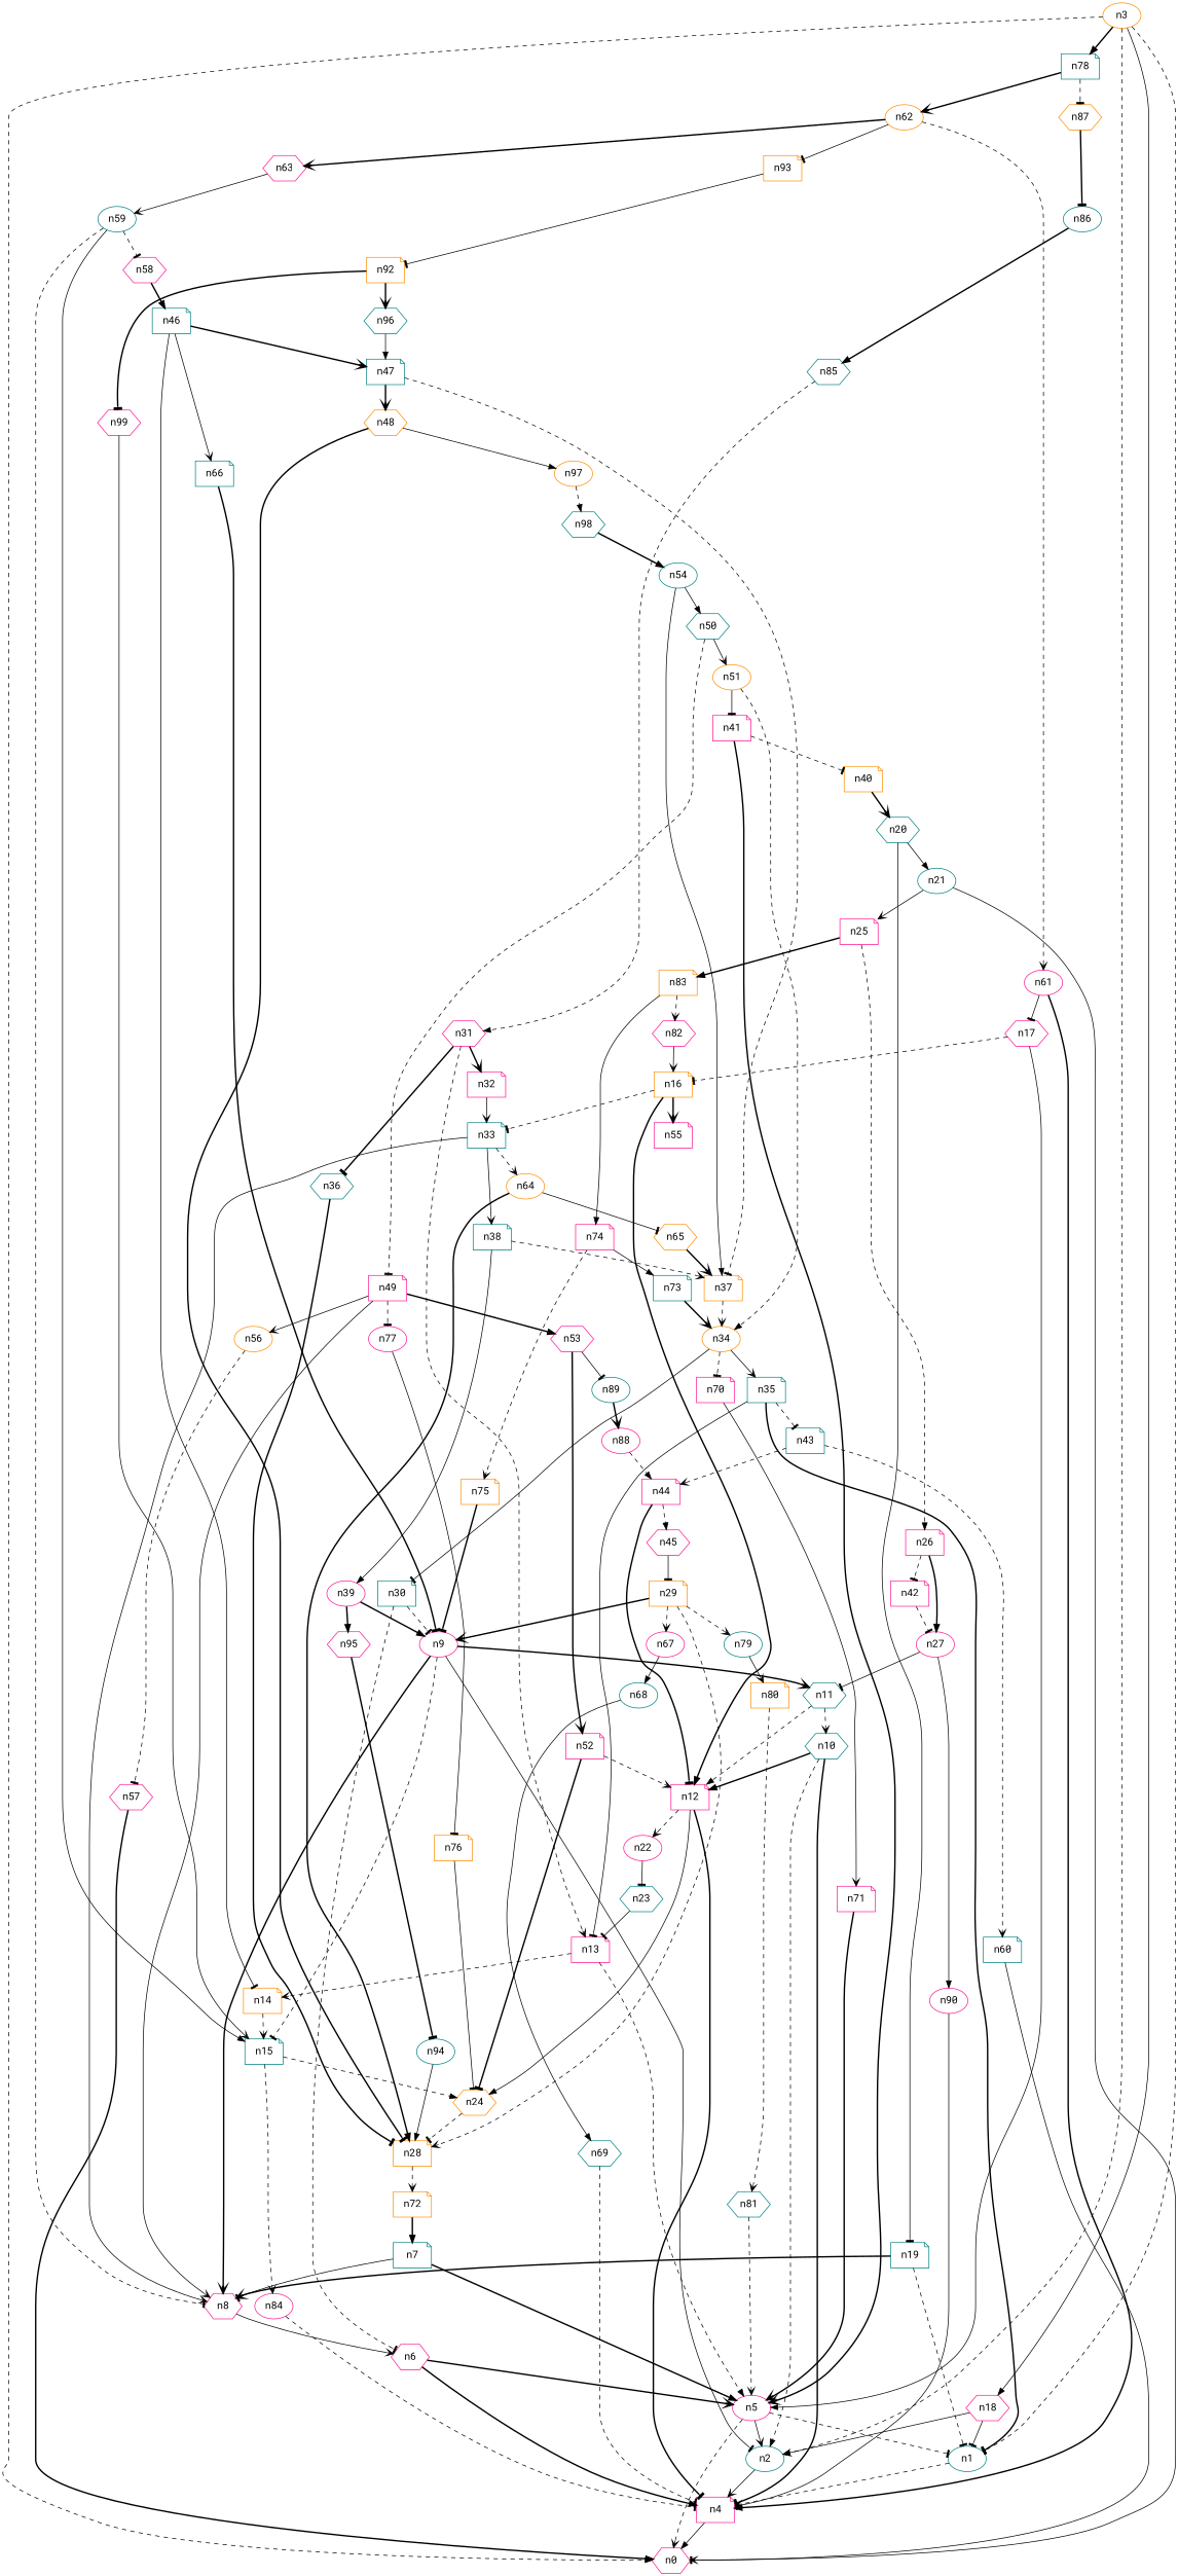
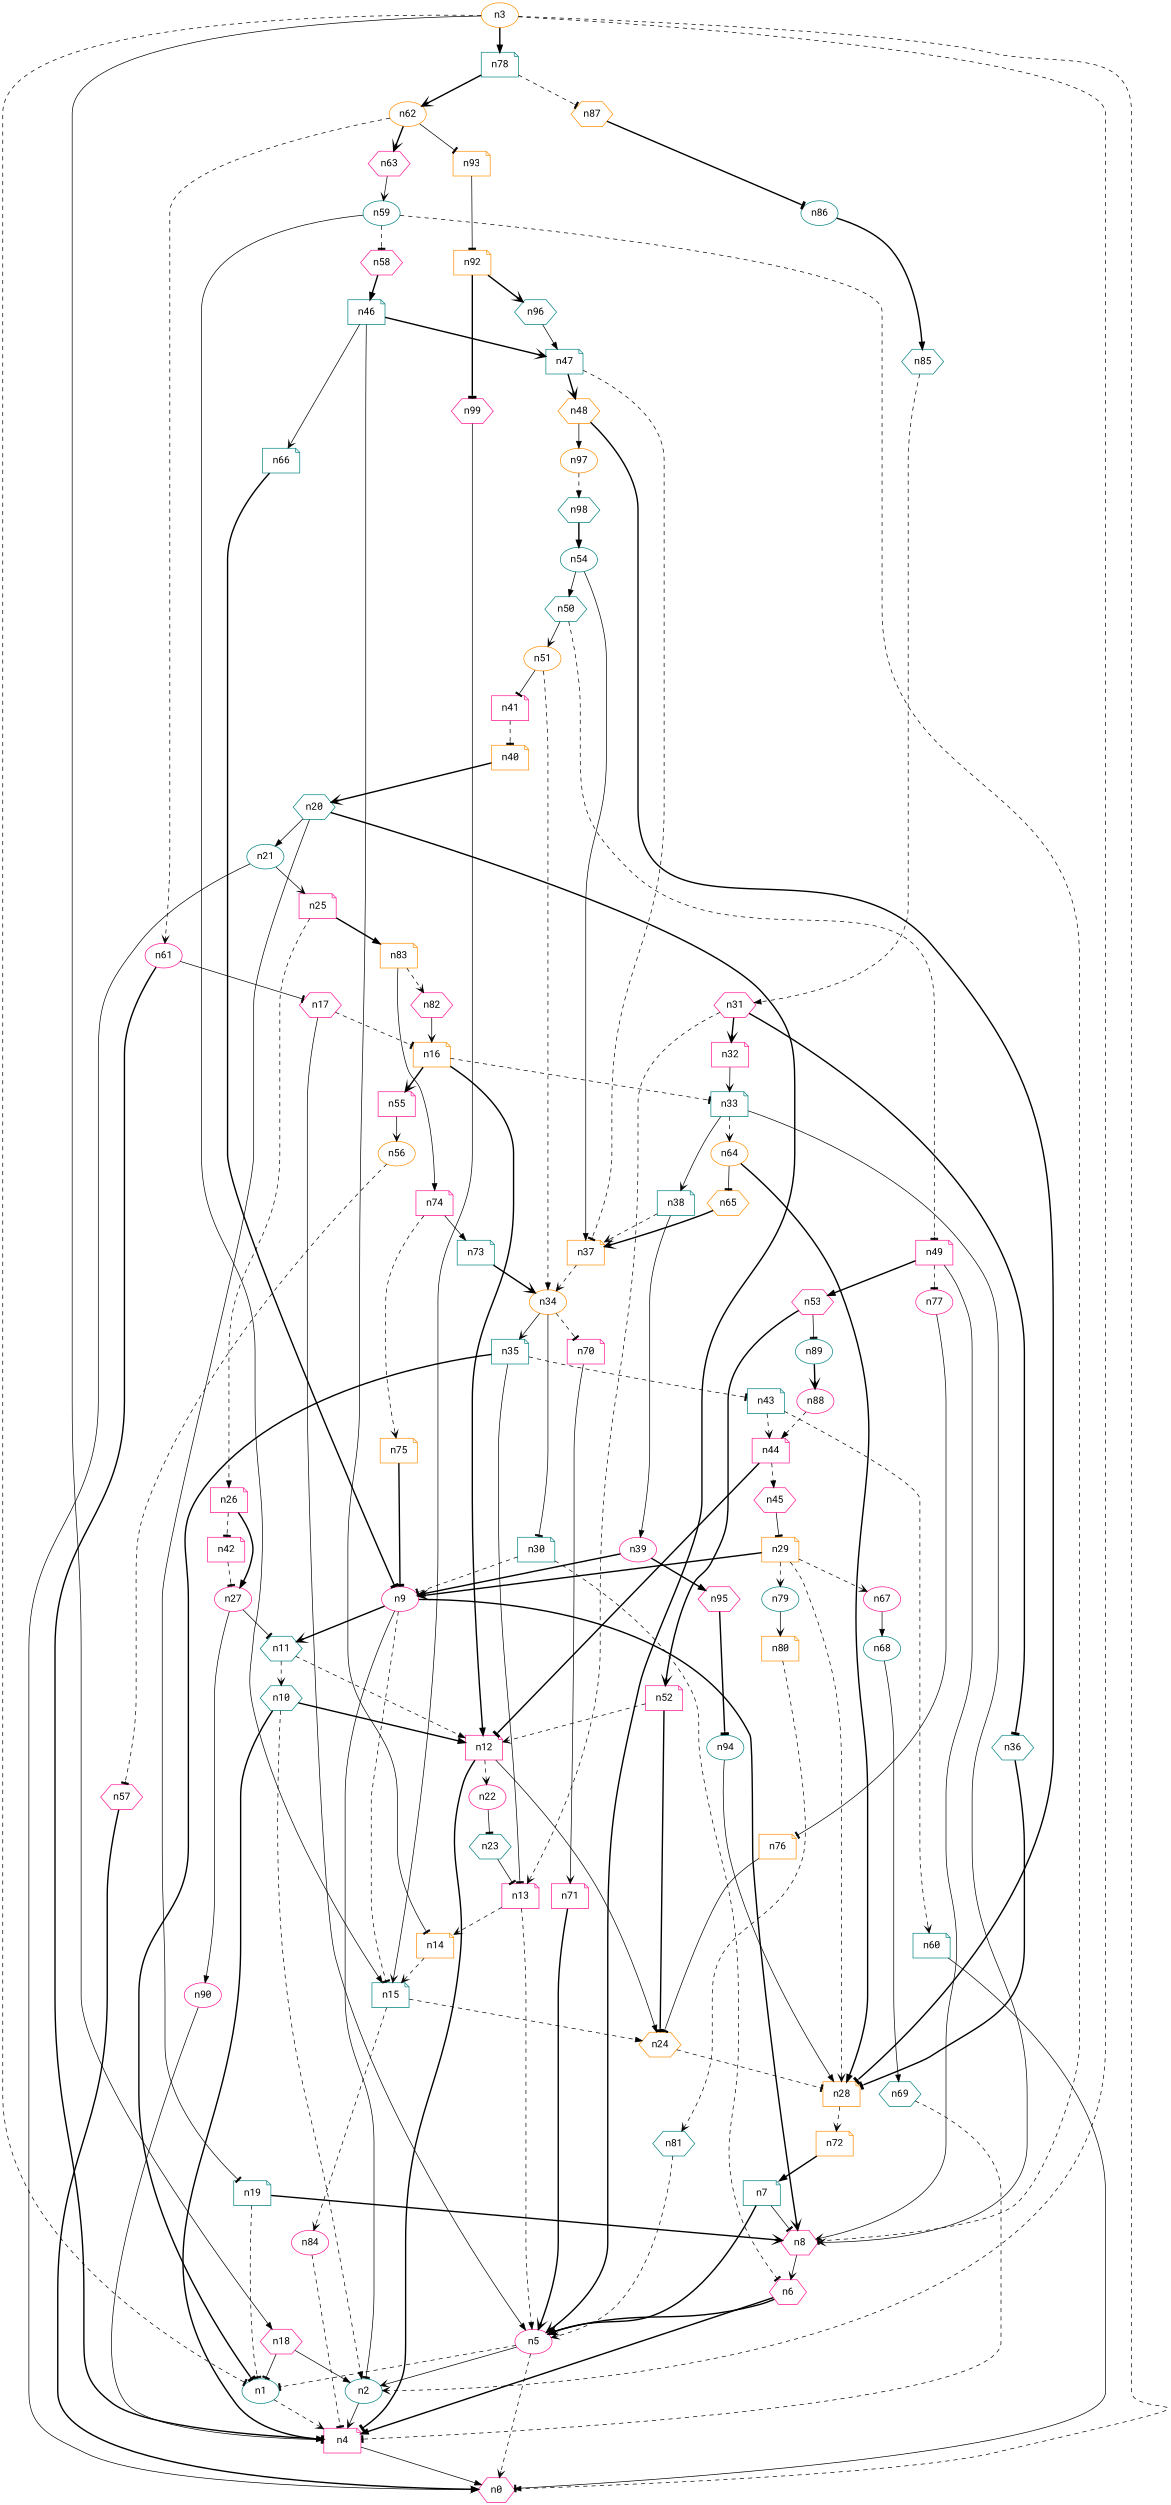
  digraph {
    fontname="Roboto Mono"
    node [color=deeppink fontname="Roboto Mono" shape=note]
    edge [arrowhead=vee fontname="Roboto Mono" style=dashed]
    n1 [color=teal shape=ellipse]
    n4
    n0 [shape=hexagon]
    n2 [color=teal shape=ellipse]
    n3 [color=darkorange shape=ellipse]
    n18 [shape=hexagon]
    n78 [color=teal]
    n62 [color=darkorange shape=ellipse]
    n87 [color=darkorange shape=hexagon]
    n61 [shape=ellipse]
    n63 [shape=hexagon]
    n93 [color=darkorange]
    n86 [color=teal shape=ellipse]
    n5 [shape=ellipse]
    n6 [shape=hexagon]
    n7 [color=teal]
    n8 [shape=hexagon]
    n9 [shape=ellipse]
    n11 [color=teal shape=hexagon]
    n15 [color=teal]
    n10 [color=teal shape=hexagon]
    n12
    n24 [color=darkorange shape=hexagon]
    n84 [shape=ellipse]
    n22 [shape=ellipse]
    n28 [color=darkorange]
    n23 [color=teal shape=hexagon]
    n13
    n72 [color=darkorange]
    n14 [color=darkorange]
    n16 [color=darkorange]
    n33 [color=teal]
    n55
    n38 [color=teal]
    n64 [color=darkorange shape=ellipse]
    n56 [color=darkorange shape=ellipse]
    n37 [color=darkorange]
    n39 [shape=ellipse]
    n65 [color=darkorange shape=hexagon]
    n57 [shape=hexagon]
    n17 [shape=hexagon]
    n19 [color=teal]
    n20 [color=teal shape=hexagon]
    n21 [color=teal shape=ellipse]
    n25
    n26
    n83 [color=darkorange]
    n27 [shape=ellipse]
    n42
    n74
    n82 [shape=hexagon]
    n90 [shape=ellipse]
    n73 [color=teal]
    n75 [color=darkorange]
    n29 [color=darkorange]
    n67 [shape=ellipse]
    n79 [color=teal shape=ellipse]
    n68 [color=teal shape=ellipse]
    n80 [color=darkorange]
    n69 [color=teal shape=hexagon]
    n81 [color=teal shape=hexagon]
    n30 [color=teal]
    n31 [shape=hexagon]
    n32
    n36 [color=teal shape=hexagon]
    n34 [color=darkorange shape=ellipse]
    n95 [shape=hexagon]
    n35 [color=teal]
    n70
    n43 [color=teal]
    n71
    n44
    n60 [color=teal]
    n45 [shape=hexagon]
    n94 [color=teal shape=ellipse]
    n40 [color=darkorange]
    n41
    n46 [color=teal]
    n47 [color=teal]
    n66 [color=teal]
    n48 [color=darkorange shape=hexagon]
    n97 [color=darkorange shape=ellipse]
    n98 [color=teal shape=hexagon]
    n54 [color=teal shape=ellipse]
    n49
    n53 [shape=hexagon]
    n77 [shape=ellipse]
    n52
    n89 [color=teal shape=ellipse]
    n76 [color=darkorange]
    n88 [shape=ellipse]
    n50 [color=teal shape=hexagon]
    n51 [color=darkorange shape=ellipse]
    n58 [shape=hexagon]
    n59 [color=teal shape=ellipse]
    n92 [color=darkorange]
    n91 [label=n99 shape=hexagon]
    n96 [color=teal shape=hexagon]
    n85 [color=teal shape=hexagon]
    n1 -> n4
    n4 -> n0 [arrowhead=normal style=solid]
    n2 -> n4 [style=solid]
    n3 -> n1 [arrowhead=tee]
    n3 -> n0 [arrowhead=normal]
    n3 -> n2
    n3 -> n18 [arrowhead=normal style=solid]
    n3 -> n78 [arrowhead=normal style=bold]
    n18 -> n1 [arrowhead=tee style=solid]
    n18 -> n2 [arrowhead=normal style=solid]
    n78 -> n62 [style=bold]
    n78 -> n87 [arrowhead=tee]
    n62 -> n61
    n62 -> n63 [style=bold]
    n62 -> n93 [arrowhead=tee style=solid]
    n87 -> n86 [arrowhead=tee style=bold]
    n61 -> n4 [arrowhead=normal style=bold]
    n61 -> n17 [arrowhead=tee style=solid]
    n63 -> n59 [style=solid]
    n93 -> n92 [arrowhead=tee style=solid]
    n86 -> n85 [arrowhead=normal style=bold]
    n5 -> n1 [arrowhead=tee]
    n5 -> n0
    n5 -> n2 [style=solid]
    n6 -> n4 [arrowhead=normal style=bold]
    n6 -> n5 [style=bold]
    n7 -> n5 [arrowhead=normal style=bold]
    n7 -> n8 [arrowhead=tee style=solid]
    n8 -> n6 [style=solid]
    n9 -> n2 [arrowhead=tee style=solid]
    n9 -> n8 [style=bold]
    n9 -> n11 [style=bold]
    n9 -> n15 [arrowhead=tee]
    n11 -> n10
    n11 -> n12 [arrowhead=normal]
    n15 -> n24 [arrowhead=normal]
    n15 -> n84
    n10 -> n4 [arrowhead=tee style=bold]
    n10 -> n2 [arrowhead=normal]
    n10 -> n12 [arrowhead=normal style=bold]
    n12 -> n4 [arrowhead=tee style=bold]
    n12 -> n24 [arrowhead=normal style=solid]
    n12 -> n22
    n24 -> n28 [arrowhead=tee]
    n84 -> n4 [arrowhead=tee]
    n22 -> n23 [arrowhead=tee style=solid]
    n28 -> n72
    n23 -> n13 [arrowhead=tee style=solid]
    n13 -> n5 [arrowhead=normal]
    n13 -> n14
    n72 -> n7 [arrowhead=normal style=bold]
    n14 -> n15
    n16 -> n12 [arrowhead=normal style=bold]
    n16 -> n33 [arrowhead=tee]
    n16 -> n55 [style=bold]
    n33 -> n8 [style=solid]
    n33 -> n38 [style=solid]
    n33 -> n64
-   n49 -> n56 [style=solid]
+   n55 -> n56 [style=solid]
    n38 -> n37
    n38 -> n39 [arrowhead=normal style=solid]
    n64 -> n28 [arrowhead=normal style=bold]
    n64 -> n65 [arrowhead=tee style=solid]
    n56 -> n57 [arrowhead=tee]
    n37 -> n34
    n39 -> n9 [arrowhead=normal style=bold]
    n39 -> n95 [arrowhead=normal style=bold]
    n65 -> n37 [style=bold]
    n57 -> n0 [arrowhead=normal style=bold]
    n17 -> n5 [arrowhead=normal style=solid]
    n17 -> n16 [arrowhead=tee]
    n19 -> n1 [arrowhead=tee]
    n19 -> n8 [style=bold]
    n20 -> n19 [arrowhead=tee style=solid]
    n20 -> n21 [arrowhead=normal style=solid]
    n21 -> n0 [style=solid]
    n21 -> n25 [style=solid]
    n25 -> n26 [arrowhead=normal]
    n25 -> n83 [arrowhead=normal style=bold]
    n26 -> n27 [arrowhead=normal style=bold]
    n26 -> n42 [arrowhead=tee]
    n83 -> n74 [arrowhead=normal style=solid]
    n83 -> n82
    n27 -> n11 [arrowhead=tee style=solid]
    n27 -> n90 [arrowhead=normal style=solid]
    n42 -> n27 [arrowhead=tee]
    n74 -> n73 [arrowhead=normal style=solid]
    n74 -> n75
    n82 -> n16 [style=solid]
    n90 -> n4 [arrowhead=tee style=solid]
    n73 -> n34 [style=bold]
    n75 -> n9 [arrowhead=tee style=bold]
    n29 -> n9 [style=bold]
    n29 -> n28
    n29 -> n67
    n29 -> n79
    n67 -> n68 [arrowhead=normal style=solid]
    n79 -> n80 [style=solid]
    n68 -> n69 [arrowhead=normal style=solid]
    n80 -> n81
    n69 -> n4 [arrowhead=tee]
    n81 -> n5
    n30 -> n6 [arrowhead=tee]
    n30 -> n9 [arrowhead=tee]
    n31 -> n13
    n31 -> n32 [style=bold]
    n31 -> n36 [arrowhead=tee style=bold]
    n32 -> n33 [style=solid]
    n36 -> n28 [arrowhead=tee style=bold]
    n34 -> n30 [arrowhead=tee style=solid]
    n34 -> n35 [style=solid]
    n34 -> n70 [arrowhead=tee]
    n95 -> n94 [arrowhead=tee style=bold]
    n35 -> n1 [arrowhead=tee style=bold]
    n35 -> n13 [arrowhead=tee style=solid]
    n35 -> n43 [arrowhead=tee]
    n70 -> n71 [style=solid]
    n43 -> n44
    n43 -> n60
    n71 -> n5 [style=bold]
    n44 -> n12 [arrowhead=tee style=bold]
    n44 -> n45 [arrowhead=normal]
    n60 -> n0 [arrowhead=tee style=solid]
    n45 -> n29 [arrowhead=tee style=solid]
    n94 -> n28 [arrowhead=normal style=solid]
    n40 -> n20 [style=bold]
-   n41 -> n5 [style=bold]
+   n20 -> n5 [style=bold]
    n41 -> n40 [arrowhead=tee]
    n46 -> n14 [arrowhead=tee style=solid]
    n46 -> n47 [style=bold]
    n46 -> n66 [style=solid]
    n47 -> n37 [arrowhead=tee]
    n47 -> n48 [style=bold]
    n66 -> n9 [arrowhead=tee style=bold]
    n48 -> n28 [arrowhead=tee style=bold]
    n48 -> n97 [arrowhead=normal style=solid]
    n97 -> n98 [arrowhead=normal]
    n98 -> n54 [arrowhead=normal style=bold]
    n54 -> n37 [arrowhead=normal style=solid]
    n54 -> n50 [arrowhead=normal style=solid]
    n49 -> n8 [style=solid]
    n49 -> n53 [arrowhead=normal style=bold]
    n49 -> n77 [arrowhead=tee]
    n53 -> n52 [style=bold]
    n53 -> n89 [arrowhead=tee style=solid]
    n77 -> n76 [arrowhead=tee style=solid]
    n52 -> n12
    n52 -> n24 [arrowhead=tee style=bold]
    n89 -> n88 [style=bold]
    n76 -> n24 [arrowhead=tee style=solid]
    n88 -> n44 [arrowhead=normal]
    n50 -> n49 [arrowhead=tee]
    n50 -> n51 [style=solid]
    n51 -> n34 [arrowhead=normal]
    n51 -> n41 [arrowhead=tee style=solid]
    n58 -> n46 [arrowhead=normal style=bold]
    n59 -> n8 [arrowhead=tee]
    n59 -> n15 [arrowhead=normal style=solid]
    n59 -> n58 [arrowhead=tee]
    n92 -> n91 [arrowhead=tee style=bold]
    n92 -> n96 [style=bold]
    n91 -> n15 [style=solid]
    n96 -> n47 [arrowhead=normal style=solid]
    n85 -> n31 [arrowhead=normal]
  }
